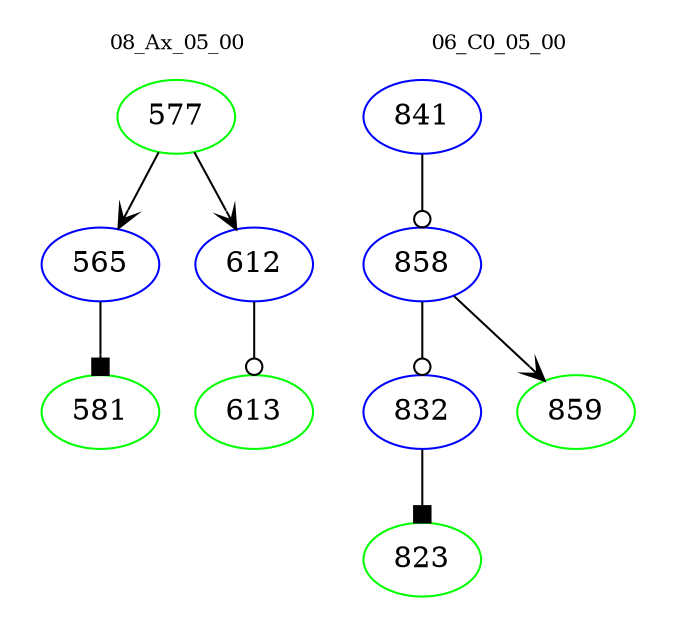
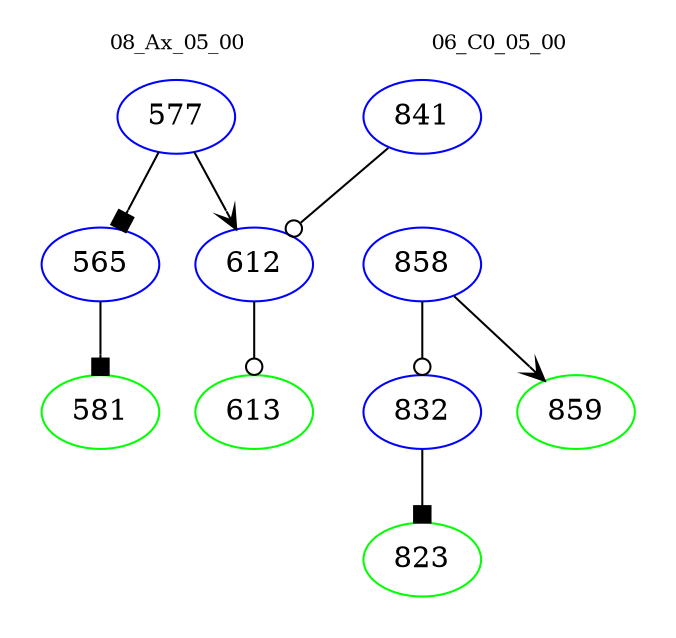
  digraph {
    node [color=blue]
    edge [arrowhead=vee color=black]
-   n1 [color=green label=577]
+   n1 [label=577]
    n2 [label=565]
    n3 [label=612]
    n4 [color=green label=581]
    n5 [color=green label=613]
    n6 [label=841]
    n7 [label=832]
    n8 [label=858]
    n9 [color=green label=823]
    n10 [color=green label=859]
    subgraph cluster_1 {
      color=white
      fontsize=10
      label="08_Ax_05_00"
      n1
      n2
      n3
      n4
      n5
    }
    subgraph cluster_2 {
      color=white
      fontsize=10
      label="06_C0_05_00"
      n6
      n7
      n8
      n9
      n10
    }
-   n1 -> n2
+   n1 -> n2 [arrowhead=box]
    n1 -> n3
    n2 -> n4 [arrowhead=box]
    n3 -> n5 [arrowhead=odot]
-   n6 -> n8 [arrowhead=odot]
+   n6 -> n3 [arrowhead=odot]
    n7 -> n9 [arrowhead=box]
    n8 -> n7 [arrowhead=odot]
    n8 -> n10
  }
